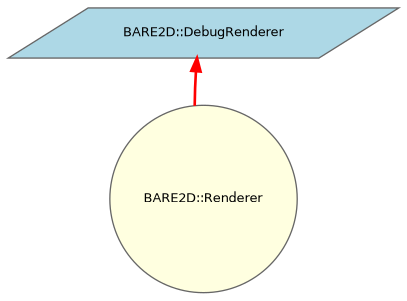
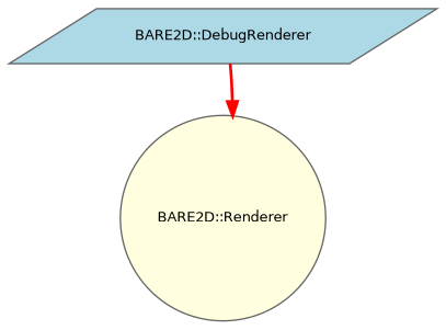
  digraph {
    node [color=gray40 fontname=Helvetica fontsize=10 style=filled]
    n1 [fillcolor=lightblue fontcolor=black height=0.2 label="BARE2D::DebugRenderer" shape=parallelogram width=0.4]
    n2 [fillcolor=lightyellow height=0.2 label="BARE2D::Renderer" shape=circle width=0.4]
-   n1 -> n2 [color=red dir=back fontname=Helvetica fontsize=10 labelfontname=Helvetica labelfontsize=10 style=bold]
+   n2 -> n1 [color=red dir=back fontname=Helvetica fontsize=10 labelfontname=Helvetica labelfontsize=10 style=bold]
  }
